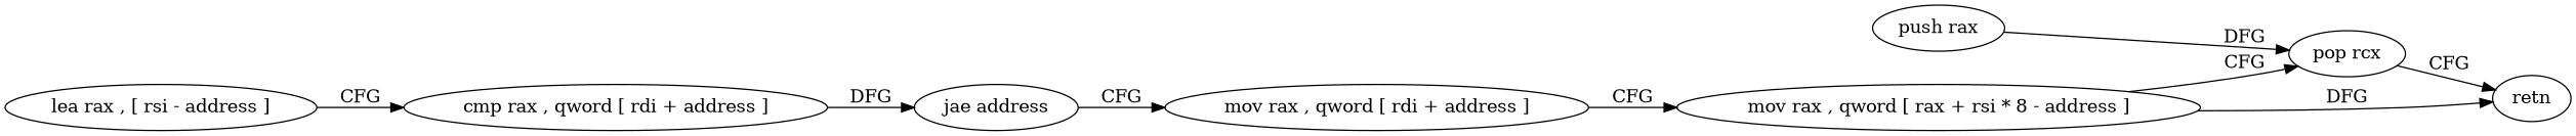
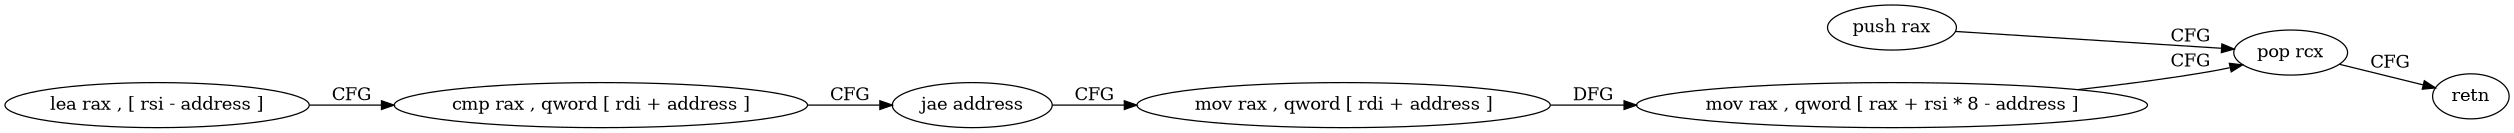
  digraph {
    rankdir=LR
    n1 [label="push rax"]
    n2 [label="pop rcx"]
    n3 [label="lea rax , [ rsi - address ]"]
    n4 [label="cmp rax , qword [ rdi + address ]"]
    n5 [label=retn]
    n6 [label="jae address"]
    n7 [label="mov rax , qword [ rdi + address ]"]
    n8 [label="mov rax , qword [ rax + rsi * 8 - address ]"]
-   n1 -> n2 [label=DFG]
+   n1 -> n2 [label=CFG]
    n2 -> n5 [label=CFG]
    n3 -> n4 [label=CFG]
-   n4 -> n6 [label=DFG]
+   n4 -> n6 [label=CFG]
    n6 -> n7 [label=CFG]
-   n7 -> n8 [label=CFG]
+   n7 -> n8 [label=DFG]
    n8 -> n2 [label=CFG]
-   n8 -> n5 [label=DFG]
  }
